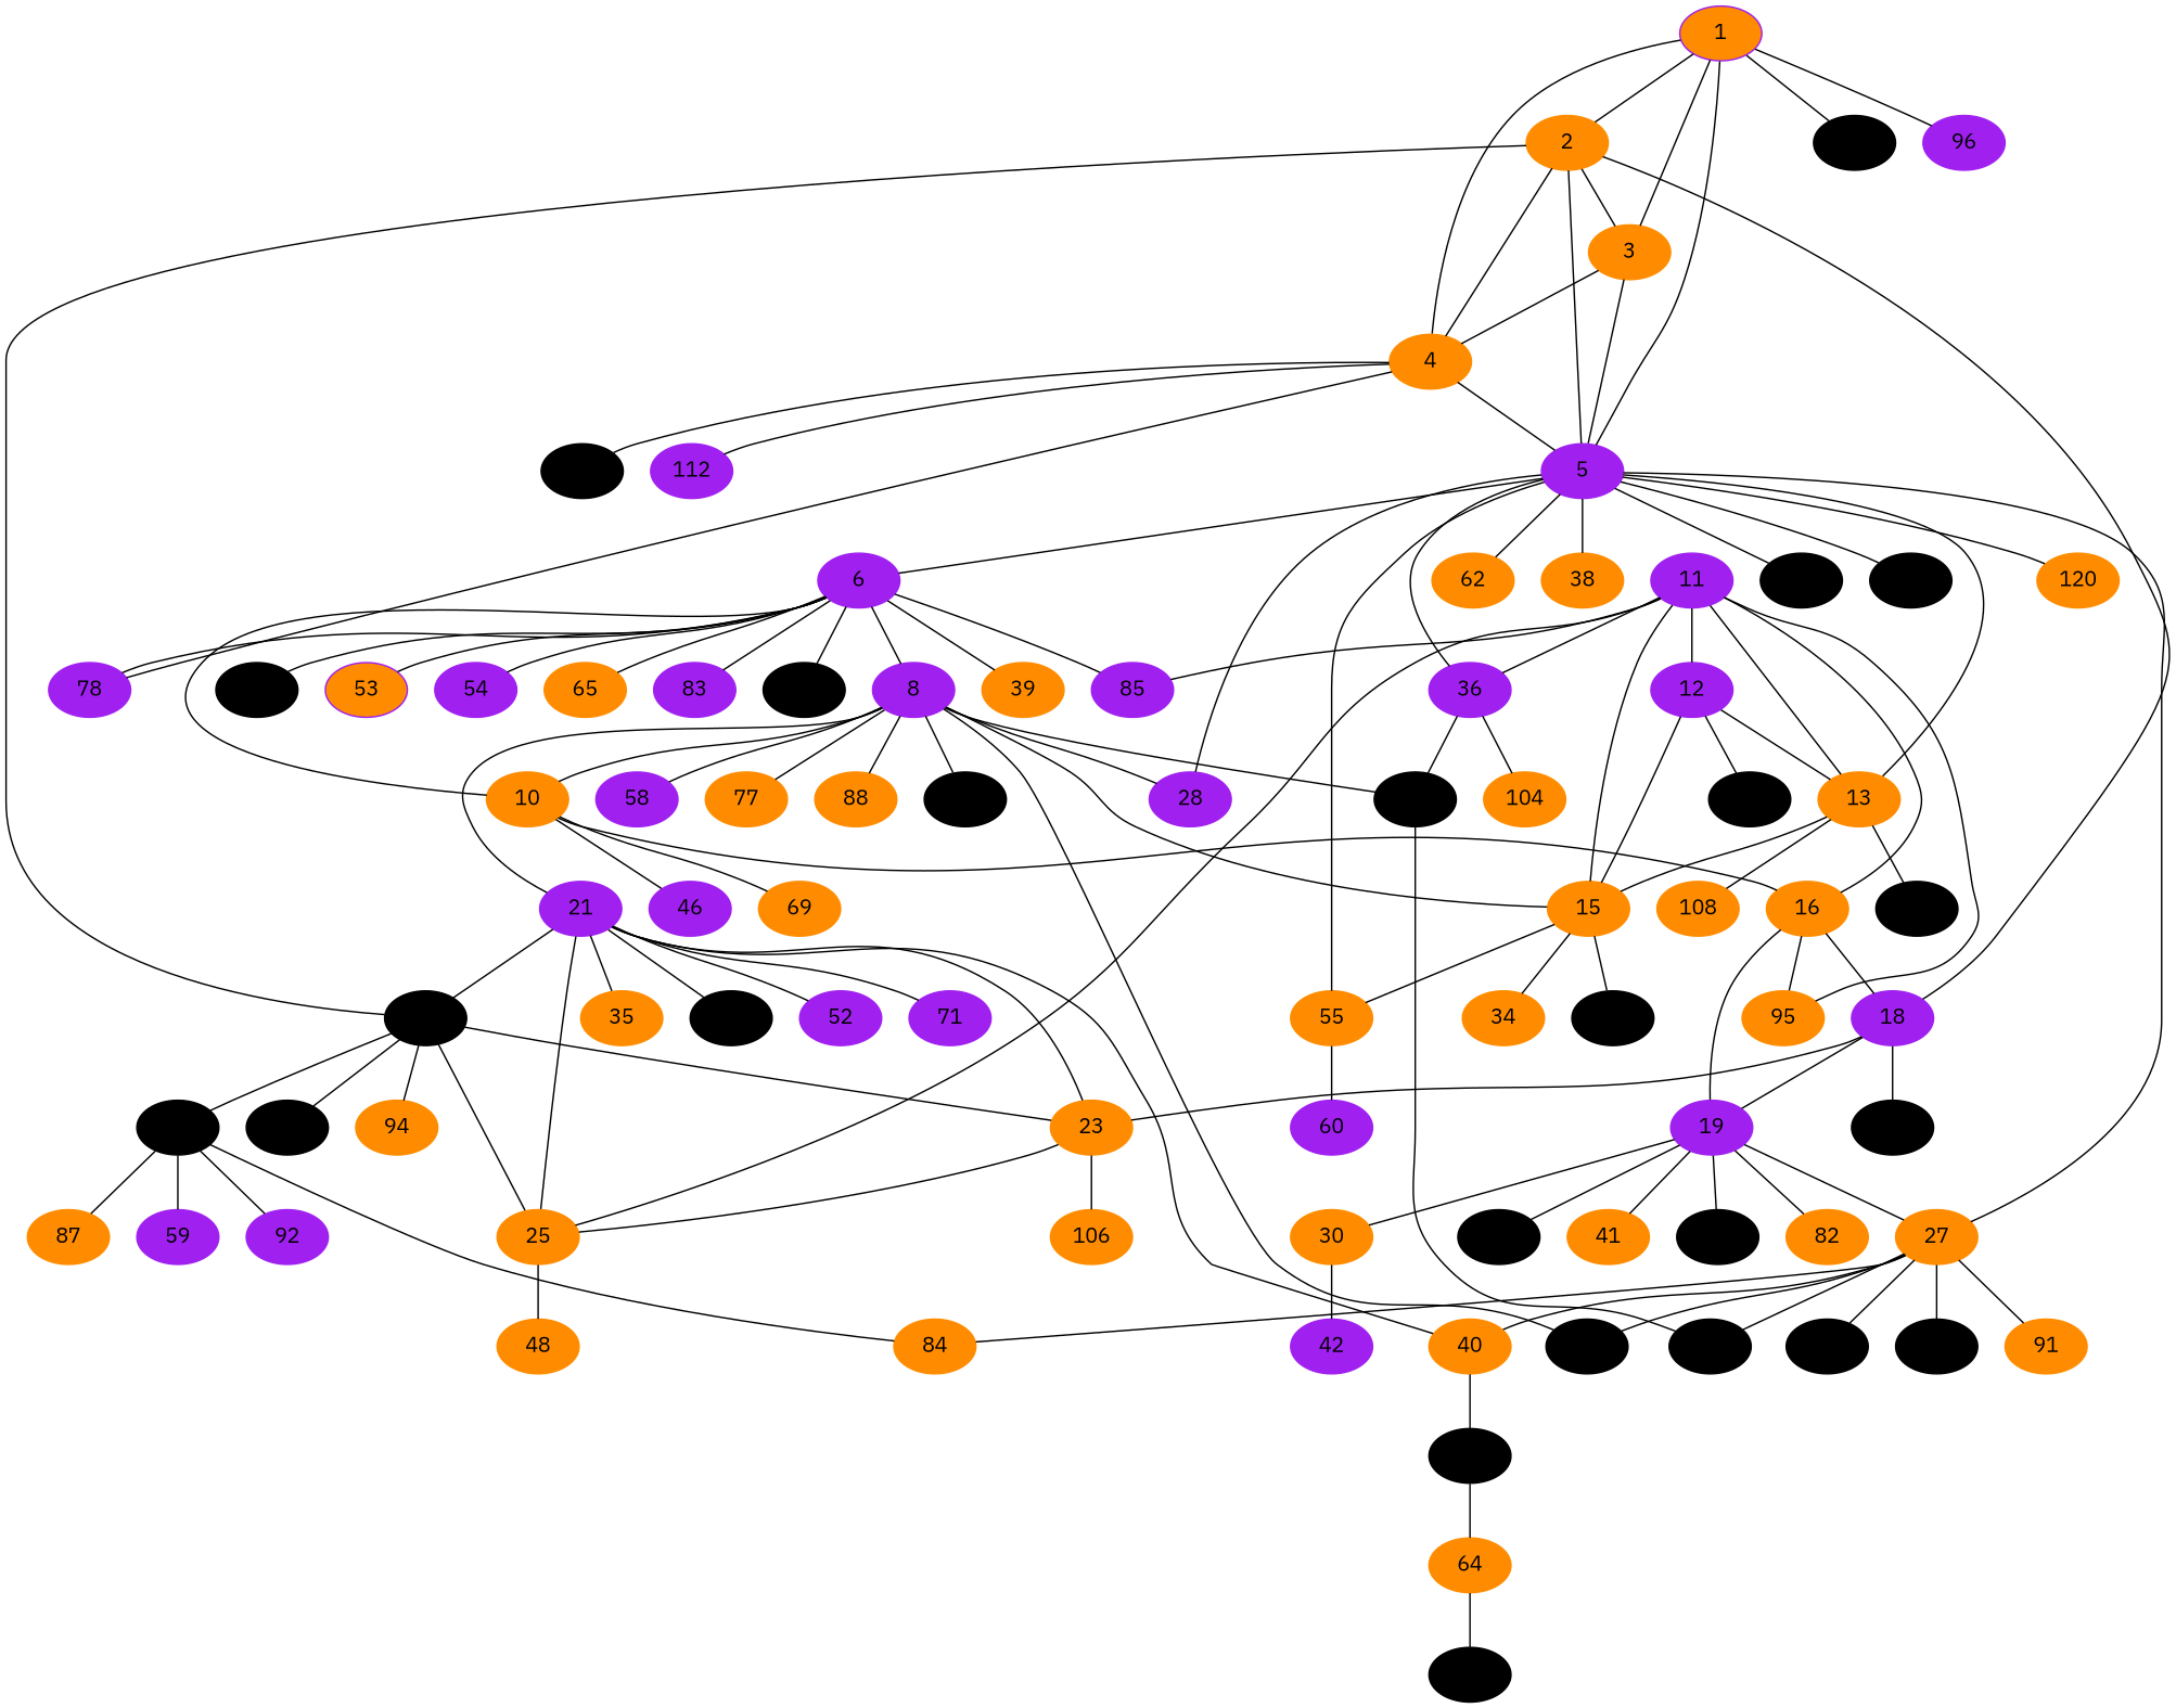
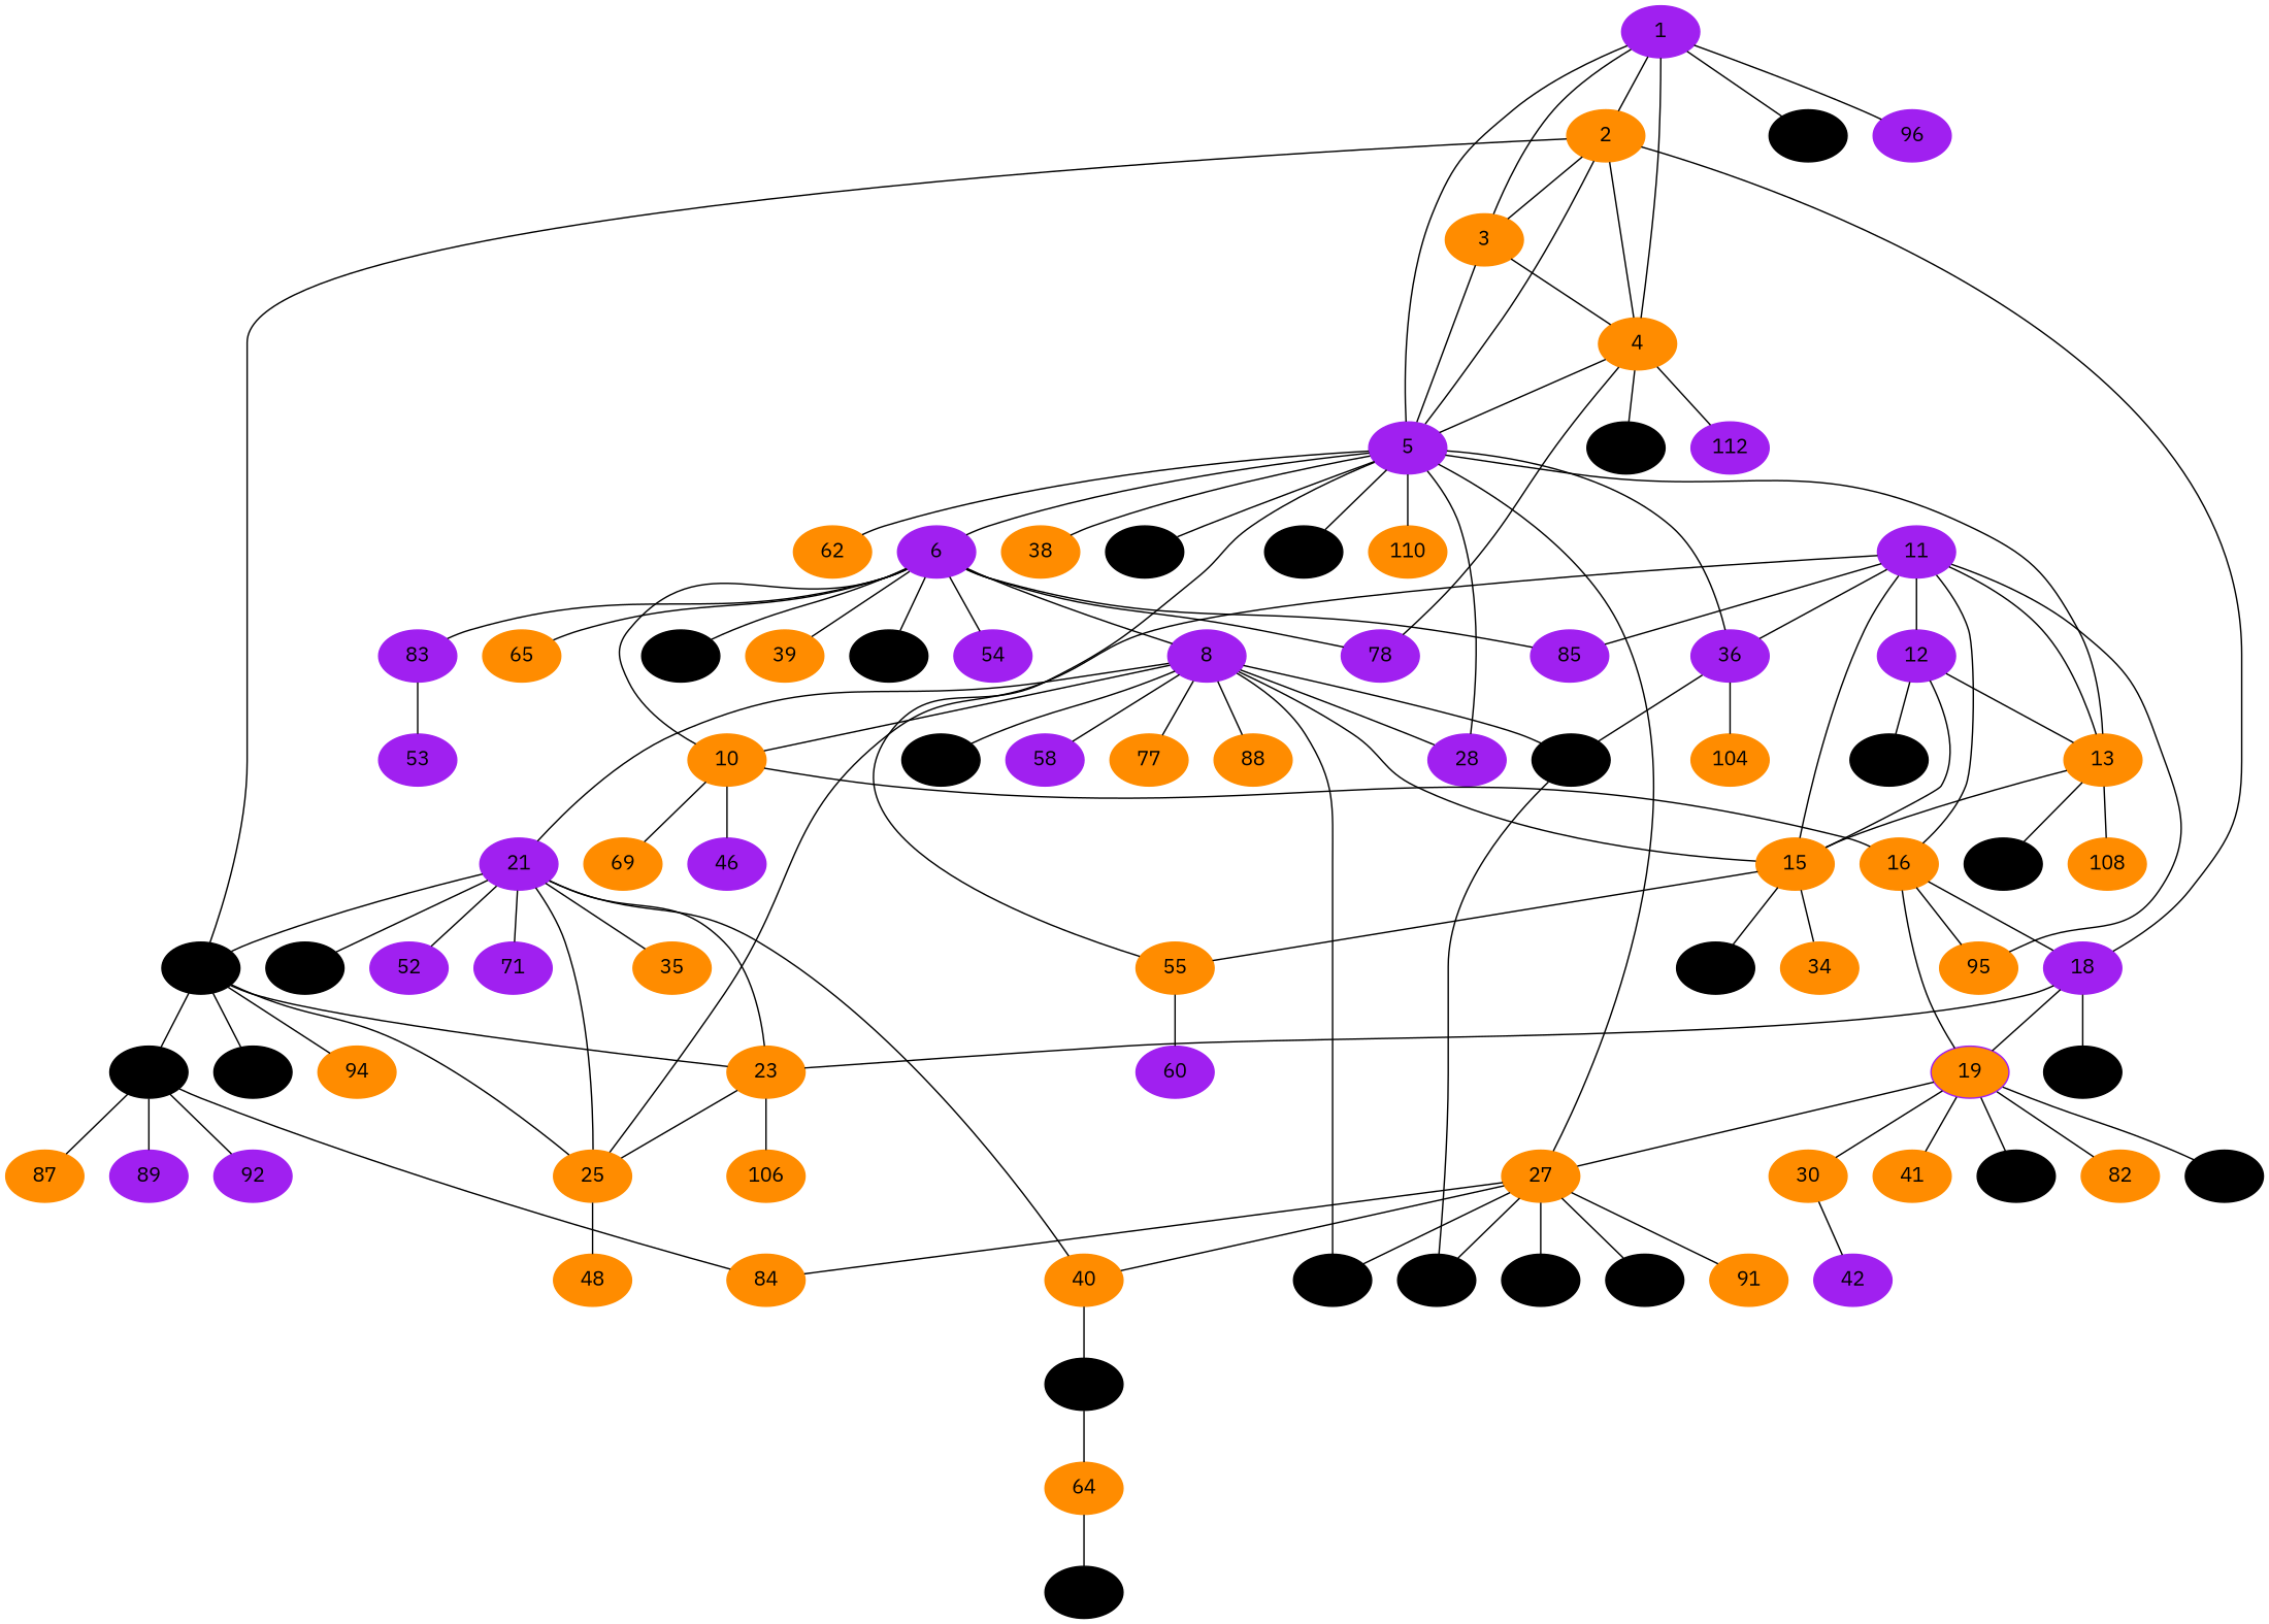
  graph {
    fontname="IBM Plex Sans"
    node [color=darkorange fontname="IBM Plex Sans" style=filled]
    edge [fontname="IBM Plex Sans"]
-   1 [color=purple super="+37" fillcolor=darkorange]
+   1 [color=purple super="+37"]
    2
    3 [super="+97"]
    4 [super="+31"]
    5 [color=purple super="+43"]
    70 [color=black]
    96 [color=purple]
    18 [color=purple super="+20"]
    22 [color=black super="+33"]
    78 [color=purple]
    101 [color=black]
    112 [color=purple]
    6 [color=purple super="+7"]
    13 [super="+59"]
    27 [super="+109"]
    28 [color=purple super="+107"]
    n17 [label=62]
    36 [color=purple super="+73"]
    38
    50 [color=black]
    55 [super="+103"]
    80 [color=black]
-   110 [label=120]
-   19 [color=purple super="+75"]
+   110
+   19 [color=purple super="+75" fillcolor=darkorange]
    23 [super="+90"]
    61 [color=black]
    25
    47 [color=black super="+62"]
    51 [color=black]
    94
    8 [color=purple super="+9"]
    10 [super="+26"]
    39
    49 [color=black]
-   53 [color=purple fillcolor=darkorange]
+   53 [color=purple]
    54 [color=purple super="+66"]
    65
    83 [color=purple]
    85 [color=purple]
    98 [color=black]
    15 [super="+102"]
    108
    99 [color=black]
    29 [color=black]
    40
    68 [color=black]
    72 [color=black]
    76 [color=black]
    84
    91
    44 [color=black super="+93"]
    104
    60 [color=purple]
    21 [color=purple super="+24"]
    57 [color=black]
    58 [color=purple]
    77
    88
    16 [super="+17"]
    46 [color=purple]
    69
    34
    74 [color=black]
    35
    45 [color=black]
    52 [color=purple]
    71 [color=purple]
    95 [super="+113"]
    11 [color=purple super="+14"]
    12 [color=purple]
    111 [color=black]
    48 [super="+105"]
    30
    41
    81 [color=black]
    82
    86 [color=black]
    106
    42 [color=purple]
    63 [color=black]
    87
-   89 [color=purple label=59]
+   89 [color=purple]
    92 [color=purple]
    64 [super="+67"]
    100 [color=black]
    1 -- 2
    1 -- 3
    1 -- 4
    1 -- 5
    1 -- 70
    1 -- 96
    2 -- 3
    2 -- 4
    2 -- 5
    2 -- 18
    2 -- 22
    3 -- 4
    3 -- 5
    4 -- 5
    4 -- 78
    4 -- 101
    4 -- 112
    5 -- 6
    5 -- 13
    5 -- 27
    5 -- 28
    5 -- n17
    5 -- 36
    5 -- 38
    5 -- 50
    5 -- 55
    5 -- 80
    5 -- 110
    18 -- 19 [weight=2]
    18 -- 23
    18 -- 61
    22 -- 23
    22 -- 25
    22 -- 47
    22 -- 51
    22 -- 94
    6 -- 78
    6 -- 8 [weight=4]
    6 -- 10 [weight=2]
    6 -- 39
    6 -- 49
-   6 -- 53
+   83 -- 53
    6 -- 54
    6 -- 65
    6 -- 83
    6 -- 85
    6 -- 98
    13 -- 15
    13 -- 108
    13 -- 99
    27 -- 29
    27 -- 40
    27 -- 68
    27 -- 72
    27 -- 76
    27 -- 84
    27 -- 91
    36 -- 44
    36 -- 104
    55 -- 60
    19 -- 27
    19 -- 30
    19 -- 41
    19 -- 81
    19 -- 82
    19 -- 86
    23 -- 25
    23 -- 106
    25 -- 48
    47 -- 84
    47 -- 87
    47 -- 89
    47 -- 92
    8 -- 28
    8 -- 10 [weight=2]
    8 -- 15
    8 -- 29
    8 -- 44
    8 -- 21
    8 -- 57
    8 -- 58
    8 -- 77
    8 -- 88
    10 -- 16
    10 -- 46
    10 -- 69
    15 -- 55
    15 -- 34
    15 -- 74
    40 -- 63
    44 -- 68
    21 -- 22 [weight=2]
    21 -- 23 [weight=2]
    21 -- 25 [weight=2]
    21 -- 40
    21 -- 35
    21 -- 45
    21 -- 52
    21 -- 71
    16 -- 18 [weight=4]
    16 -- 19 [weight=2]
    16 -- 95
    11 -- 13 [weight=2]
    11 -- 36
    11 -- 25
    11 -- 85
    11 -- 15 [weight=2]
    11 -- 16
    11 -- 95
    11 -- 12 [weight=2]
    12 -- 13
    12 -- 15
    12 -- 111
    30 -- 42
    63 -- 64
    64 -- 100
  }
